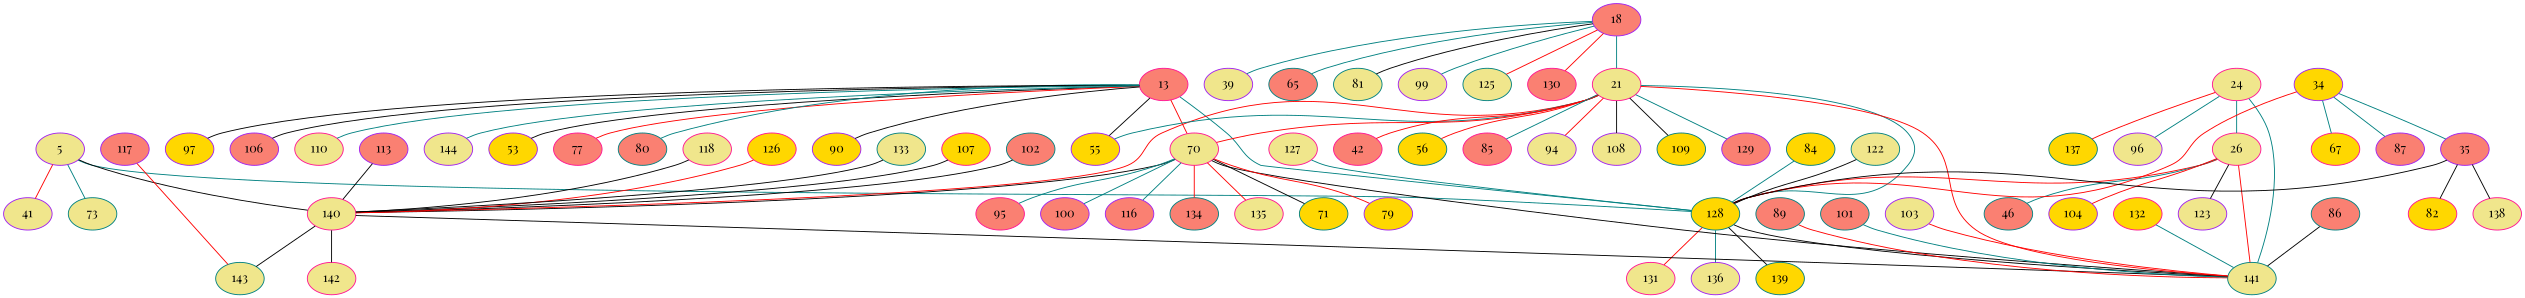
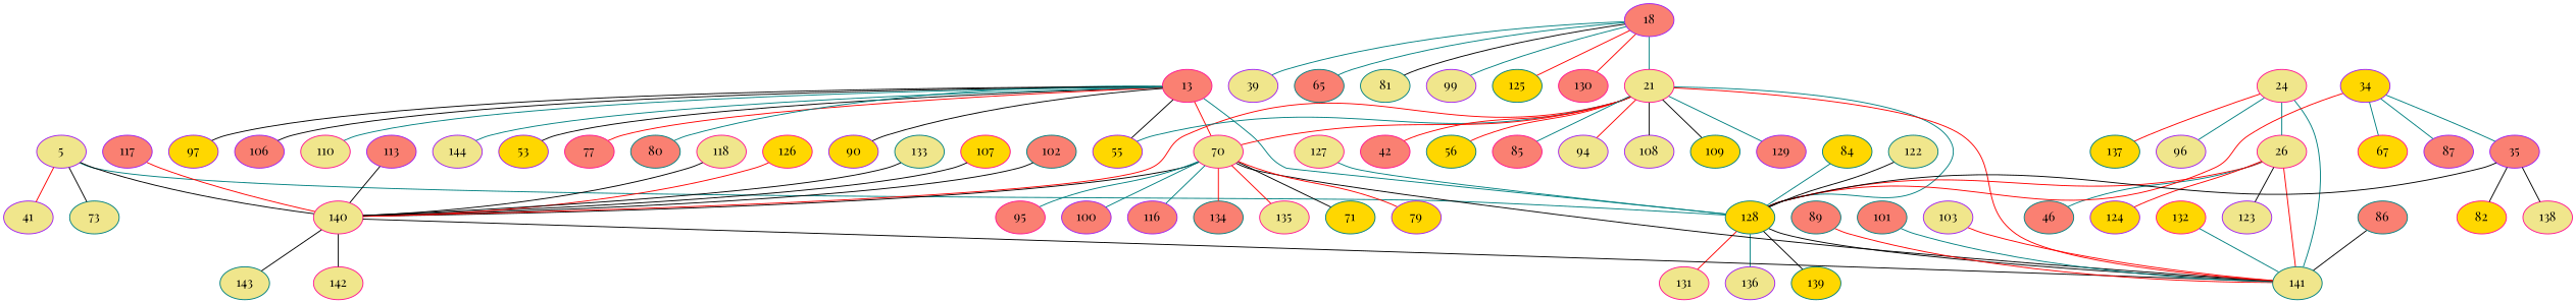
  graph {
    fontname="Playfair Display"
    node [color=purple fillcolor=khaki fontname="Playfair Display" style=filled]
    edge [color=black fontname="Playfair Display"]
    5 [super="+1"]
    41
    73 [color=teal]
    128 [color=teal fillcolor=gold super="+33+59+66+121+78"]
    140 [color=deeppink super="+120+52+77+83+88+91+92+93"]
    141 [color=teal super="+64+36+40+50+58"]
    131 [color=deeppink]
    136
    139 [color=teal fillcolor=gold]
    142 [color=deeppink super="+115"]
    143 [color=teal]
    13 [color=deeppink fillcolor=salmon super="+11+12"]
    53 [fillcolor=gold]
    55 [fillcolor=gold super="+38"]
    70 [color=deeppink super="+14+37+47"]
    n16 [color=deeppink fillcolor=salmon label=77]
    80 [color=teal fillcolor=salmon]
    90 [fillcolor=gold]
    97 [fillcolor=gold]
    106 [fillcolor=salmon]
    110 [color=deeppink]
    144
    71 [color=teal fillcolor=gold]
    79 [fillcolor=gold]
    95 [color=deeppink fillcolor=salmon]
    100 [fillcolor=salmon]
    116 [fillcolor=salmon]
    134 [color=teal fillcolor=salmon super="+74"]
    135 [color=deeppink]
    18 [fillcolor=salmon super="+17"]
    21 [color=deeppink super="+19+20"]
    39
    65 [color=teal fillcolor=salmon]
    81 [color=teal]
    99
-   125 [color=teal super="+124"]
+   125 [color=teal fillcolor=gold super="+124"]
    130 [color=deeppink fillcolor=salmon]
    42 [color=deeppink fillcolor=salmon]
    56 [color=teal fillcolor=gold]
    85 [color=deeppink fillcolor=salmon super="+63"]
    94
    108
    109 [color=teal fillcolor=gold super="+98"]
    129 [fillcolor=salmon]
    24 [color=deeppink super="+23"]
    26 [color=deeppink super="+22+25"]
    96
    137 [color=teal fillcolor=gold]
    46 [color=teal fillcolor=salmon]
-   104 [fillcolor=gold]
+   104 [fillcolor=gold label=124]
    123
    34 [fillcolor=gold super="+30"]
    35 [fillcolor=salmon super="+29"]
    67 [color=deeppink fillcolor=gold]
    87 [fillcolor=salmon]
    82 [color=deeppink fillcolor=gold super="+54"]
    138 [color=deeppink]
    84 [color=teal fillcolor=gold]
    86 [color=teal fillcolor=salmon]
    89 [color=teal fillcolor=salmon]
    101 [color=teal fillcolor=salmon]
    102 [color=teal fillcolor=salmon]
    103
    107 [color=deeppink fillcolor=gold]
    113 [fillcolor=salmon super="+62"]
    117 [fillcolor=salmon]
    118 [color=deeppink]
    122 [color=teal]
    126 [color=deeppink fillcolor=gold]
    127 [color=deeppink super="+119"]
    132 [color=deeppink fillcolor=gold]
    133 [color=teal]
    5 -- 41 [color=red]
-   5 -- 73 [color=teal]
+   5 -- 73
    5 -- 128 [color=teal]
    5 -- 140 [weight=10]
    128 -- 141 [weight=2]
    128 -- 131 [color=red]
    128 -- 136 [color=teal]
    128 -- 139
    140 -- 141
    140 -- 142
    140 -- 143
    13 -- 128 [color=teal]
    13 -- 53
    13 -- 55
    13 -- 70 [color=red weight=12]
    13 -- n16 [color=red]
    13 -- 80 [color=teal]
    13 -- 90
    13 -- 97
    13 -- 106
    13 -- 110 [color=teal]
    13 -- 144 [color=teal]
    70 -- 140 [weight=2]
    70 -- 141
    70 -- 71
    70 -- 79 [color=red]
    70 -- 95 [color=teal]
    70 -- 100 [color=teal]
    70 -- 116 [color=teal]
    70 -- 134 [color=red]
    70 -- 135 [color=red]
    18 -- 21 [color=teal weight=12]
    18 -- 39 [color=teal]
    18 -- 65 [color=teal]
    18 -- 81
    18 -- 99 [color=teal]
    18 -- 125 [color=red]
    18 -- 130 [color=red]
    21 -- 128 [color=teal]
    21 -- 140 [color=red weight=3]
    21 -- 141 [color=red weight=2]
    21 -- 55 [color=teal]
    21 -- 70 [color=red]
    21 -- 42 [color=red]
    21 -- 56 [color=red]
    21 -- 85 [color=teal]
    21 -- 94 [color=red]
    21 -- 108
    21 -- 109
    21 -- 129 [color=teal]
    24 -- 141 [color=teal weight=4]
    24 -- 26 [color=teal weight=6]
    24 -- 96 [color=teal]
    24 -- 137 [color=red]
    26 -- 128 [color=red]
    26 -- 141 [color=red weight=6]
    26 -- 46 [color=teal]
    26 -- 104 [color=red]
    26 -- 123
    34 -- 128 [color=red weight=6]
    34 -- 35 [color=teal weight=4]
    34 -- 67 [color=teal]
    34 -- 87 [color=teal]
    35 -- 128 [weight=6]
    35 -- 82
    35 -- 138
    84 -- 128 [color=teal]
    86 -- 141
    89 -- 141 [color=red]
    101 -- 141 [color=teal]
    102 -- 140
    103 -- 141 [color=red]
    107 -- 140
    113 -- 140
-   117 -- 143 [color=red]
+   117 -- 140 [color=red]
    118 -- 140
    122 -- 128
    126 -- 140 [color=red]
    127 -- 128 [color=teal]
    132 -- 141 [color=teal]
    133 -- 140
  }
